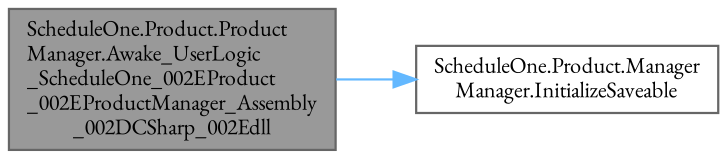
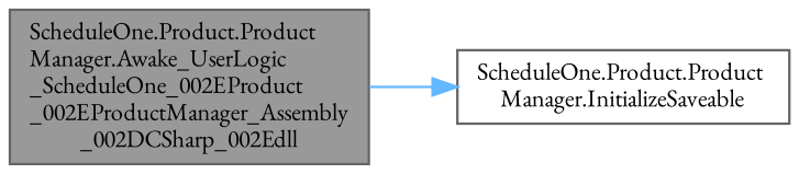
  digraph {
    rankdir=LR
    fontname="EB Garamond"
    node [fontname="EB Garamond" fontsize=10 shape=box style=filled]
    n1 [color=gray40 fillcolor=grey60 fontcolor=black height=0.2 label="ScheduleOne.Product.Product\lManager.Awake_UserLogic\l_ScheduleOne_002EProduct\l_002EProductManager_Assembly\l_002DCSharp_002Edll" width=0.4]
-   n2 [color=grey40 fillcolor=white height=0.2 label="ScheduleOne.Product.Manager\lManager.InitializeSaveable" width=0.4]
+   n2 [color=grey40 fillcolor=white height=0.2 label="ScheduleOne.Product.Product\lManager.InitializeSaveable" width=0.4]
    n1 -> n2 [color=steelblue1 fontname="EB Garamond" fontsize=10 labelfontname=Helvetica labelfontsize=10 style=solid]
  }
